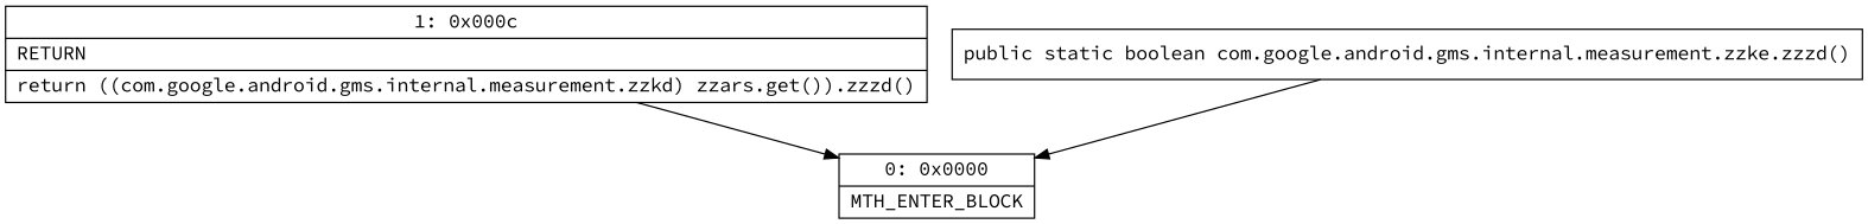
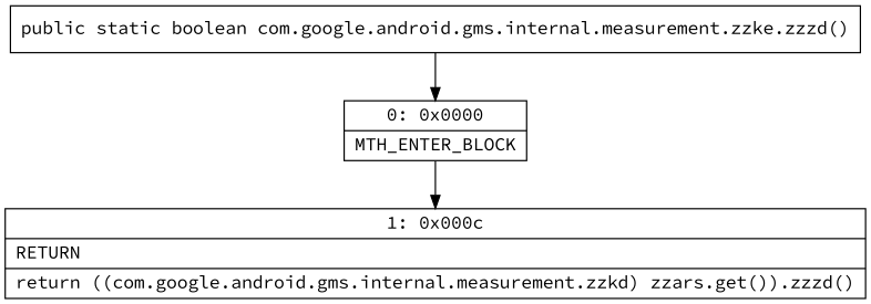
  digraph {
    fontname="Source Code Pro"
    node [shape=record fontname="Source Code Pro"]
    edge [fontname="Source Code Pro"]
    n1 [label="{0\:\ 0x0000|MTH_ENTER_BLOCK\l}"]
    n2 [label="{1\:\ 0x000c|RETURN\l|return ((com.google.android.gms.internal.measurement.zzkd) zzars.get()).zzzd()\l}"]
    n3 [label="{public static boolean com.google.android.gms.internal.measurement.zzke.zzzd() }"]
-   n2 -> n1
+   n1 -> n2
    n3 -> n1
  }
